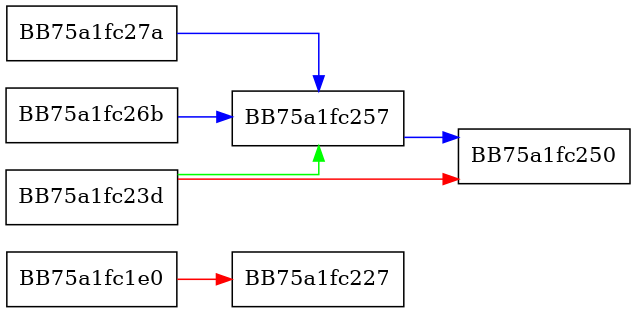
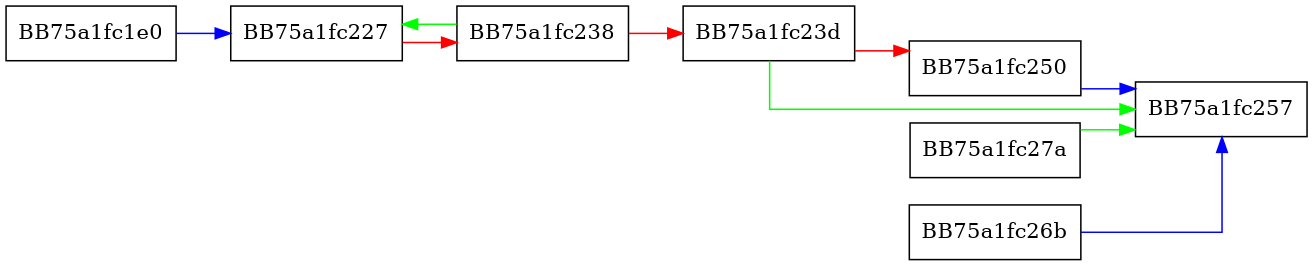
  digraph {
    rankdir=LR
    splines=ortho
    node [shape=box]
    edge [color=blue]
    BB75a1fc1e0
    BB75a1fc227
+   BB75a1fc238
    BB75a1fc27a
    BB75a1fc257
    BB75a1fc23d
    BB75a1fc250
    BB75a1fc26b
-   BB75a1fc1e0 -> BB75a1fc227 [color=red]
-   BB75a1fc27a -> BB75a1fc257
+   BB75a1fc1e0 -> BB75a1fc227
+   BB75a1fc227 -> BB75a1fc238 [color=red]
+   BB75a1fc238 -> BB75a1fc227 [color=green]
+   BB75a1fc238 -> BB75a1fc23d [color=red]
+   BB75a1fc27a -> BB75a1fc257 [color=green]
    BB75a1fc23d -> BB75a1fc257 [color=green]
    BB75a1fc23d -> BB75a1fc250 [color=red]
-   BB75a1fc257 -> BB75a1fc250
+   BB75a1fc250 -> BB75a1fc257
    BB75a1fc26b -> BB75a1fc257
  }
